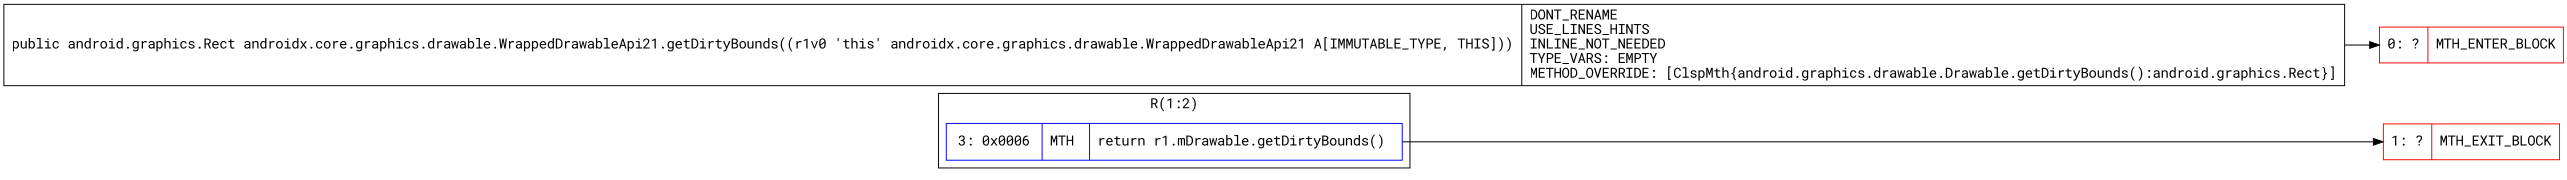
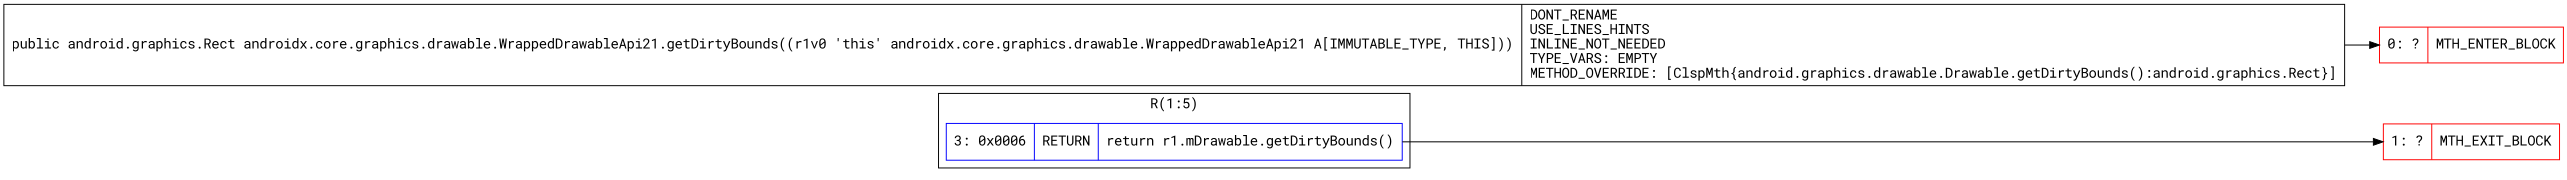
  digraph {
    fontname="Roboto Mono"
    rankdir=LR
    node [color=red fontname="Roboto Mono" shape=record]
    edge [fontname="Roboto Mono"]
-   n1 [color=blue label="{3\:\ 0x0006|MTH\l|return r1.mDrawable.getDirtyBounds()\l}"]
+   n1 [color=blue label="{3\:\ 0x0006|RETURN\l|return r1.mDrawable.getDirtyBounds()\l}"]
    n2 [label="{1\:\ ?|MTH_EXIT_BLOCK\l}"]
    n3 [label="{0\:\ ?|MTH_ENTER_BLOCK\l}"]
    n4 [label="{public android.graphics.Rect androidx.core.graphics.drawable.WrappedDrawableApi21.getDirtyBounds((r1v0 'this' androidx.core.graphics.drawable.WrappedDrawableApi21 A[IMMUTABLE_TYPE, THIS]))  | DONT_RENAME\lUSE_LINES_HINTS\lINLINE_NOT_NEEDED\lTYPE_VARS: EMPTY\lMETHOD_OVERRIDE: [ClspMth\{android.graphics.drawable.Drawable.getDirtyBounds():android.graphics.Rect\}]\l}" color=""]
    subgraph cluster_1 {
-     label="R(1:2)"
+     label="R(1:5)"
      n1
    }
    n1 -> n2
    n4 -> n3
  }
